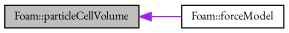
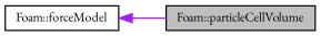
  digraph {
    rankdir=LR
    fontname="EB Garamond"
    node [color=black fontname="EB Garamond" fontsize=10 shape=record style=filled]
    n1 [fillcolor=grey75 fontcolor=black height=0.2 label="Foam::particleCellVolume" width=0.4]
    n2 [fillcolor=white height=0.2 label="Foam::forceModel" width=0.4]
-   n1 -> n2 [color=purple dir=back fontname="EB Garamond" fontsize=10 labelfontname=FreeSans labelfontsize=10 style=solid]
+   n2 -> n1 [color=purple dir=back fontname="EB Garamond" fontsize=10 labelfontname=FreeSans labelfontsize=10 style=solid]
  }
